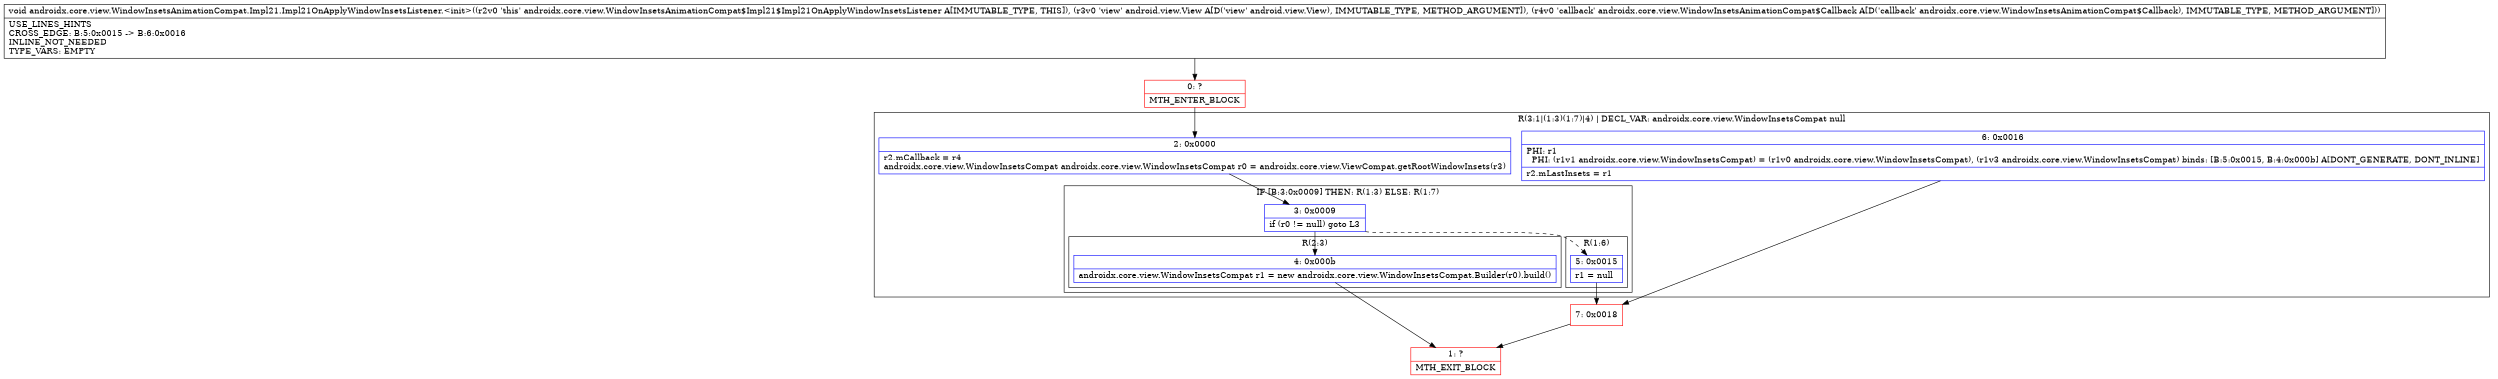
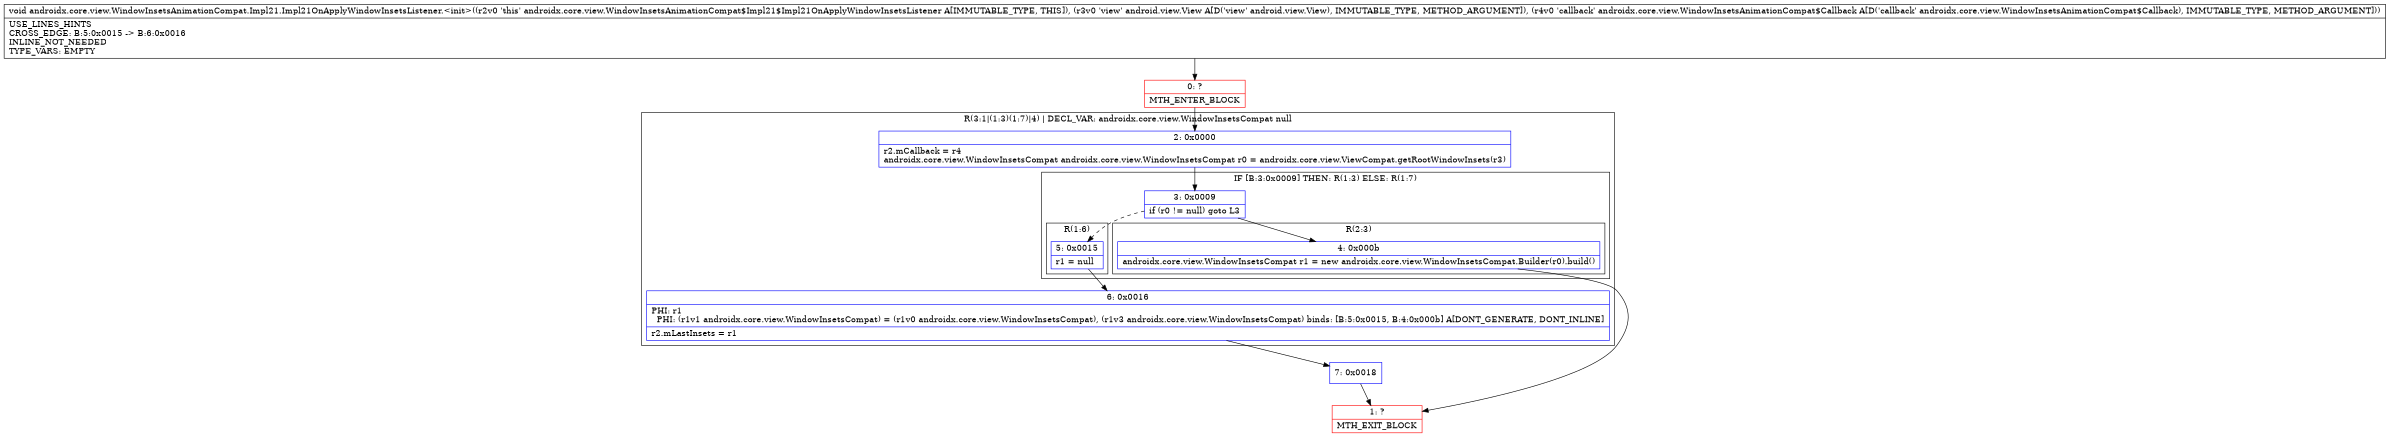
  digraph {
    node [color=blue shape=record]
    n1 [label="{4\:\ 0x000b|androidx.core.view.WindowInsetsCompat r1 = new androidx.core.view.WindowInsetsCompat.Builder(r0).build()\l}"]
    n2 [label="{5\:\ 0x0015|r1 = null\l}"]
    n3 [label="{3\:\ 0x0009|if (r0 != null) goto L3\l}"]
    n4 [label="{2\:\ 0x0000|r2.mCallback = r4\landroidx.core.view.WindowInsetsCompat androidx.core.view.WindowInsetsCompat r0 = androidx.core.view.ViewCompat.getRootWindowInsets(r3)\l}"]
    n5 [label="{6\:\ 0x0016|PHI: r1 \l  PHI: (r1v1 androidx.core.view.WindowInsetsCompat) = (r1v0 androidx.core.view.WindowInsetsCompat), (r1v3 androidx.core.view.WindowInsetsCompat) binds: [B:5:0x0015, B:4:0x000b] A[DONT_GENERATE, DONT_INLINE]\l|r2.mLastInsets = r1\l}"]
    n6 [color=red label="{1\:\ ?|MTH_EXIT_BLOCK\l}"]
-   n7 [color=red label="{7\:\ 0x0018}"]
+   n7 [label="{7\:\ 0x0018}"]
    n8 [color=red label="{0\:\ ?|MTH_ENTER_BLOCK\l}"]
    n9 [label="{void androidx.core.view.WindowInsetsAnimationCompat.Impl21.Impl21OnApplyWindowInsetsListener.\<init\>((r2v0 'this' androidx.core.view.WindowInsetsAnimationCompat$Impl21$Impl21OnApplyWindowInsetsListener A[IMMUTABLE_TYPE, THIS]), (r3v0 'view' android.view.View A[D('view' android.view.View), IMMUTABLE_TYPE, METHOD_ARGUMENT]), (r4v0 'callback' androidx.core.view.WindowInsetsAnimationCompat$Callback A[D('callback' androidx.core.view.WindowInsetsAnimationCompat$Callback), IMMUTABLE_TYPE, METHOD_ARGUMENT]))  | USE_LINES_HINTS\lCROSS_EDGE: B:5:0x0015 \-\> B:6:0x0016\lINLINE_NOT_NEEDED\lTYPE_VARS: EMPTY\l}" color=""]
    subgraph cluster_1 {
      label="R(3:1|(1:3)(1:7)|4) | DECL_VAR: androidx.core.view.WindowInsetsCompat null\l"
      n4
      n5
      subgraph cluster_2 {
        label="IF [B:3:0x0009] THEN: R(1:3) ELSE: R(1:7)"
        n3
        subgraph cluster_3 {
          label="R(2:3)"
          n1
        }
        subgraph cluster_4 {
          label="R(1:6)"
          n2
        }
      }
    }
    n1 -> n6
-   n2 -> n7
+   n2 -> n5
    n3 -> n1
    n3 -> n2 [style=dashed]
    n4 -> n3
    n5 -> n7
    n7 -> n6
    n8 -> n4
    n9 -> n8
  }
